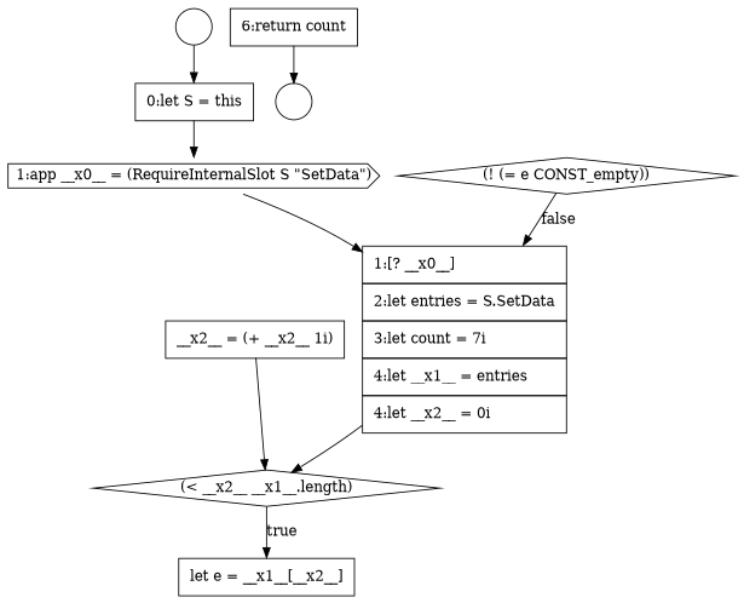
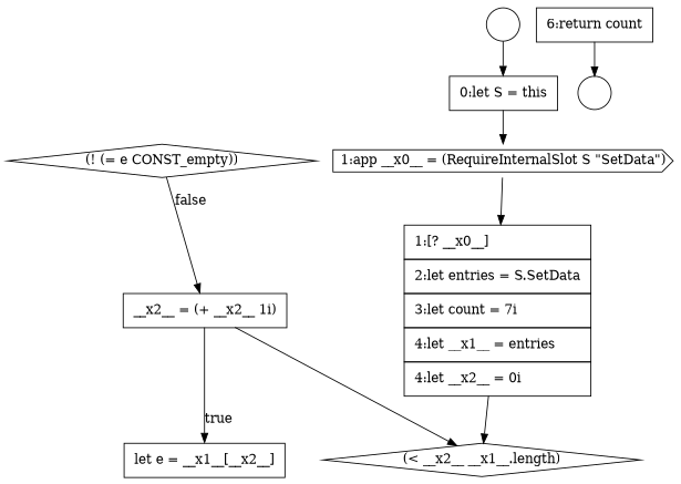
  digraph {
    node [color=black fillcolor=white shape=none style=filled]
    edge [color=black]
    n1 [label=<<font color="black">     <table border="0" cellborder="1" cellspacing="0" cellpadding="10">       <tr><td align="left">1:[? __x0__]</td></tr>       <tr><td align="left">2:let entries = S.SetData</td></tr>       <tr><td align="left">3:let count = 7i</td></tr>       <tr><td align="left">4:let __x1__ = entries</td></tr>       <tr><td align="left">4:let __x2__ = 0i</td></tr>     </table>   </font>> margin=0]
    n2 [label=<<font color="black">(&lt; __x2__ __x1__.length)</font>> shape=diamond]
    n3 [label=<<font color="black">     <table border="0" cellborder="1" cellspacing="0" cellpadding="10">       <tr><td align="left">let e = __x1__[__x2__]</td></tr>     </table>   </font>> margin=0]
    n4 [label=<<font color="black">1:app __x0__ = (RequireInternalSlot S &quot;SetData&quot;)</font>> shape=cds]
    n5 [label=<<font color="black">(! (= e CONST_empty))</font>> shape=diamond]
    n6 [label=<<font color="black">     <table border="0" cellborder="1" cellspacing="0" cellpadding="10">       <tr><td align="left">__x2__ = (+ __x2__ 1i)</td></tr>     </table>   </font>> margin=0]
    n7 [label=<<font color="black">     <table border="0" cellborder="1" cellspacing="0" cellpadding="10">       <tr><td align="left">6:return count</td></tr>     </table>   </font>> margin=0]
    n8 [label=" " shape=circle]
    n9 [label=" " shape=circle]
    n10 [label=<<font color="black">     <table border="0" cellborder="1" cellspacing="0" cellpadding="10">       <tr><td align="left">0:let S = this</td></tr>     </table>   </font>> margin=0]
    n1 -> n2
-   n2 -> n3 [label=<<font color="black">true</font>>]
+   n6 -> n3 [label=<<font color="black">true</font>>]
    n4 -> n1
-   n5 -> n1 [label=<<font color="black">false</font>>]
+   n5 -> n6 [label=<<font color="black">false</font>>]
    n6 -> n2
    n7 -> n8
    n9 -> n10
    n10 -> n4
  }
